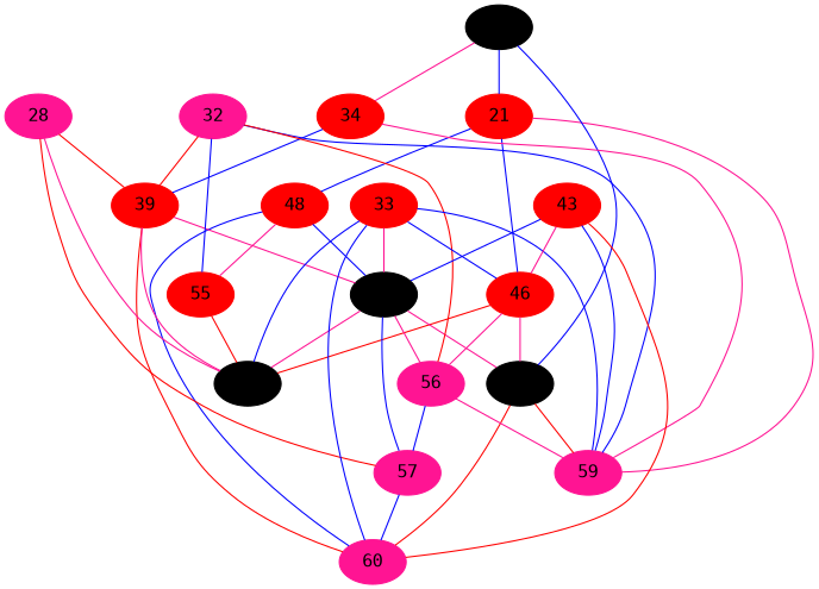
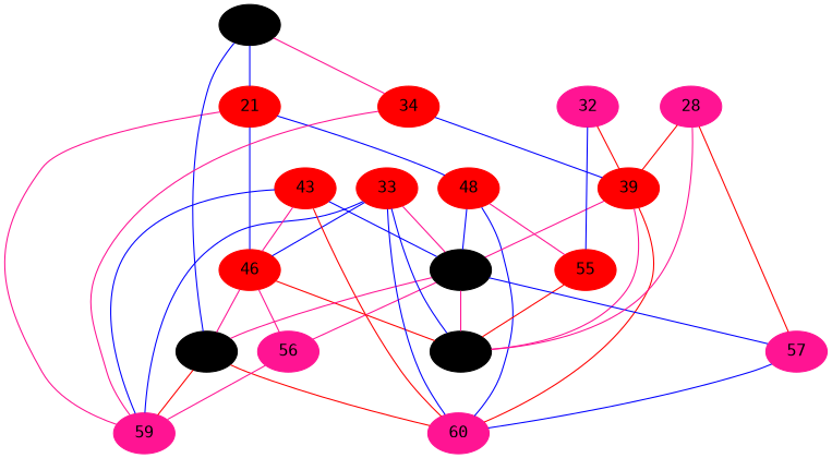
  graph {
    fontname="DejaVu Sans Mono"
    node [color=red fontname="DejaVu Sans Mono" style=filled]
    edge [color=blue fontname="DejaVu Sans Mono" weight=2]
    21 [super="+8"]
    46 [super="+44+29"]
    48 [super="+36"]
    59 [color=deeppink super="+20+50+17"]
    18 [color=black]
    34
    54 [color=black super="+38+52"]
    39 [super="+30+37"]
    60 [color=deeppink super="+53"]
    58 [color=black super="+22+40"]
    56 [color=deeppink super="+19+41"]
    55 [super="+45"]
    51 [color=black super="+49+47"]
    28 [color=deeppink]
    57 [color=deeppink]
    32 [color=deeppink super="+5"]
    33 [super="+3+23"]
    43 [super="+9+26"]
    21 -- 46
    21 -- 48
    21 -- 59 [color=deeppink]
    46 -- 54 [color=deeppink]
    46 -- 58 [color=red]
    46 -- 56 [color=deeppink weight=3]
    48 -- 60 [weight=""]
    48 -- 55 [color=deeppink weight=""]
    48 -- 51
    18 -- 21
    18 -- 34 [color=deeppink weight=""]
    18 -- 54 [weight=""]
    34 -- 59 [color=deeppink weight=""]
    34 -- 39
    54 -- 59 [color=red weight=""]
    54 -- 60 [color=red]
    39 -- 60 [color=red]
    39 -- 58 [color=deeppink weight=""]
    39 -- 51 [color=deeppink]
    56 -- 59 [color=deeppink]
-   56 -- 57 [weight=3]
    55 -- 58 [color=red weight=3]
    51 -- 54 [color=deeppink]
    51 -- 58 [color=deeppink]
    51 -- 56 [color=deeppink weight=""]
    51 -- 57 [weight=""]
    28 -- 39 [color=red weight=""]
    28 -- 58 [color=deeppink]
    28 -- 57 [color=red weight=""]
    57 -- 60 [weight=""]
-   32 -- 59 [weight=""]
    32 -- 39 [color=red]
-   32 -- 56 [color=red weight=""]
    32 -- 55
    33 -- 46 [weight=""]
    33 -- 59 [weight=6]
    33 -- 60 [weight=""]
    33 -- 58
    33 -- 51 [color=deeppink]
    43 -- 46 [color=deeppink]
    43 -- 59 [weight=""]
    43 -- 60 [color=red weight=""]
    43 -- 51 [weight=4]
  }
